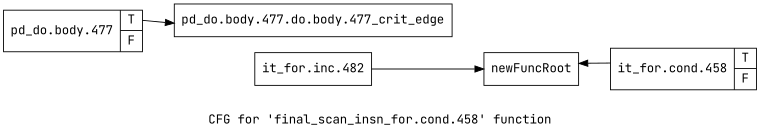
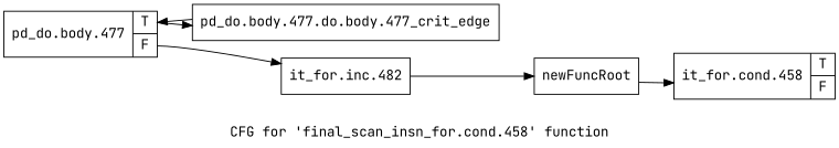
  digraph {
    fontname="JetBrains Mono"
    label="CFG for 'final_scan_insn_for.cond.458' function"
    rankdir=LR
    node [fontname="JetBrains Mono" shape=record]
    edge [fontname="JetBrains Mono"]
    n1 [label="{newFuncRoot}"]
    n2 [label="{it_for.cond.458|{<s0>T|<s1>F}}"]
    n3 [label="{pd_do.body.477|{<s0>T|<s1>F}}"]
    n4 [label="{pd_do.body.477.do.body.477_crit_edge}"]
    n5 [label="{it_for.inc.482}"]
-   n2 -> n1
+   n1 -> n2
    n3 -> n4 [tailport=s0]
+   n3 -> n5 [tailport=s1]
+   n4 -> n3
    n5 -> n1
  }
